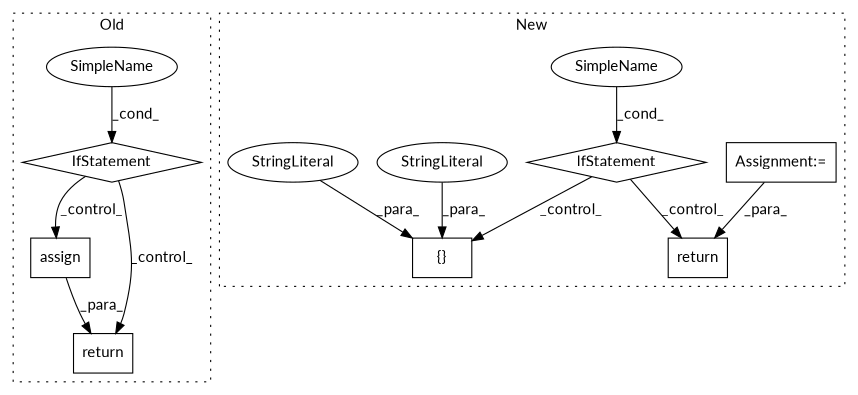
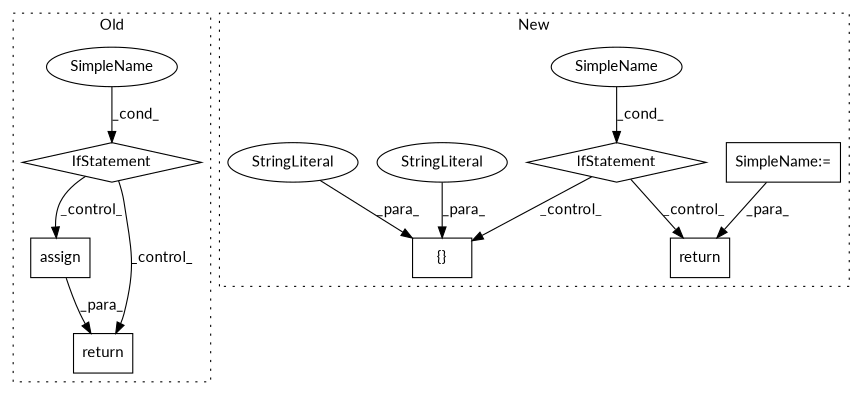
  digraph {
    fontname=Lato
    node [a=41 shape=box fontname=Lato]
    edge [fontname=Lato]
    n1 [a=32 l="7,1" label=assign s="1033,1044"]
    n2 [l=7 label=return s=973]
    n3 [a=25 l="8,2" label=IfStatement s="933,963" shape=diamond]
    n4 [a=42 label=SimpleName shape=ellipse]
    n5 [l=7 label=return s=1525]
-   n6 [a=7 l=6 label="Assignment:=" s=1070]
+   n6 [a=7 l=6 label="SimpleName:=" s=1070]
    n7 [a=25 l="8,2" label=IfStatement s="1135,1165" shape=diamond]
    n8 [a=4 l="1,1" label="{}" s="1307,1433"]
    n9 [a=42 label=SimpleName shape=ellipse]
    n10 [a=45 l=6 label=StringLiteral s=1315 shape=ellipse]
    n11 [a=45 l=13 label=StringLiteral s=1375 shape=ellipse]
    subgraph cluster_1 {
      label=Old
      style=dotted
      n1
      n2
      n3
      n4
    }
    subgraph cluster_2 {
      label=New
      style=dotted
      n5
      n6
      n7
      n8
      n9
      n10
      n11
    }
    n1 -> n2 [label=_para_]
    n3 -> n1 [label=_control_]
    n3 -> n2 [label=_control_]
    n4 -> n3 [label=_cond_]
    n6 -> n5 [label=_para_]
    n7 -> n5 [label=_control_]
    n7 -> n8 [label=_control_]
    n9 -> n7 [label=_cond_]
    n10 -> n8 [label=_para_]
    n11 -> n8 [label=_para_]
  }
